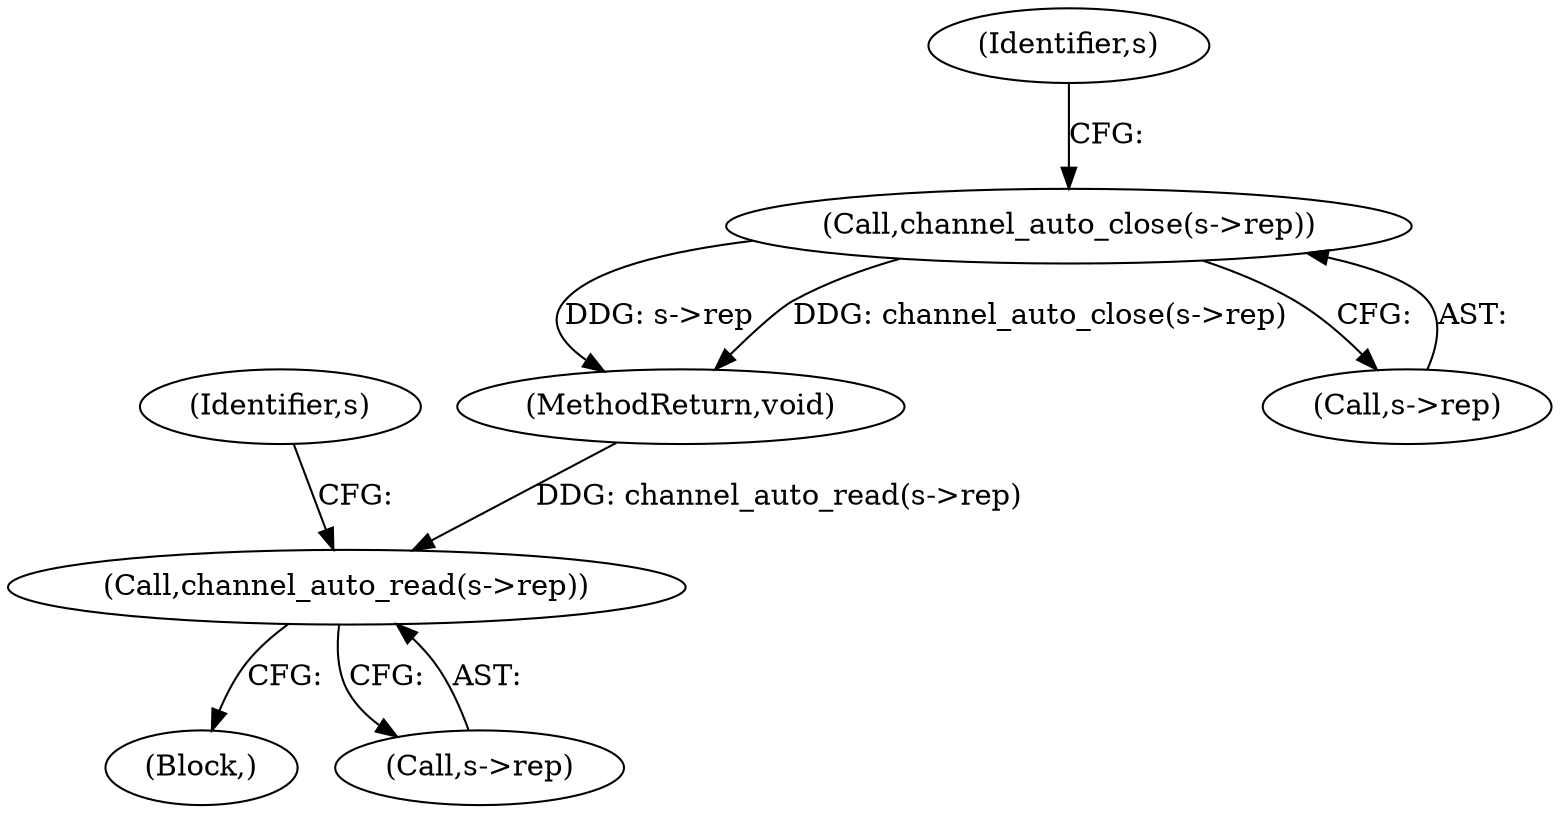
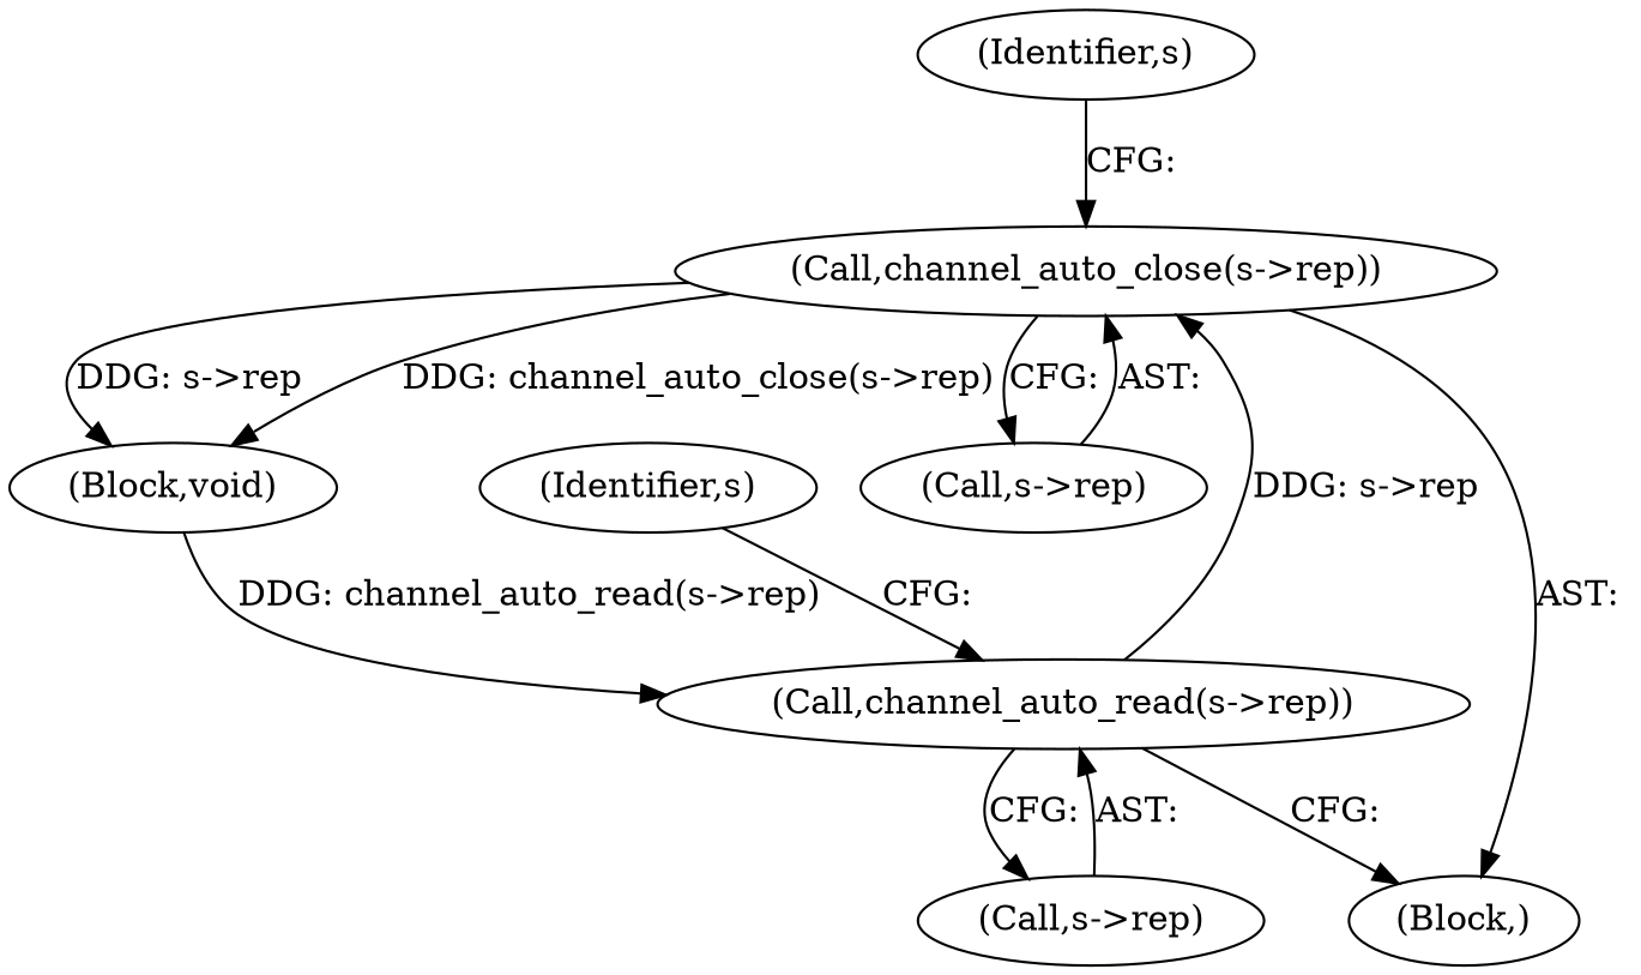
  digraph {
    n1 [label="(Call,channel_auto_close(s->rep))"]
-   n2 [label="(MethodReturn,void)"]
+   n2 [label="(Block,void)"]
    n3 [label="(Call,s->rep)"]
    n4 [label="(Block,)"]
    n5 [label="(Call,channel_auto_read(s->rep))"]
    n6 [label="(Call,s->rep)"]
    n7 [label="(Identifier,s)"]
    n8 [label="(Identifier,s)"]
    n1 -> n2 [label="DDG: s->rep"]
    n1 -> n2 [label="DDG: channel_auto_close(s->rep)"]
    n1 -> n3 [label="CFG: "]
+   n1 -> n4 [label="AST: "]
    n2 -> n5 [label="DDG: channel_auto_read(s->rep)"]
    n3 -> n1 [label="AST: "]
+   n5 -> n1 [label="DDG: s->rep"]
    n5 -> n4 [label="CFG: "]
    n5 -> n6 [label="CFG: "]
    n6 -> n5 [label="AST: "]
    n7 -> n1 [label="CFG: "]
    n8 -> n5 [label="CFG: "]
  }
